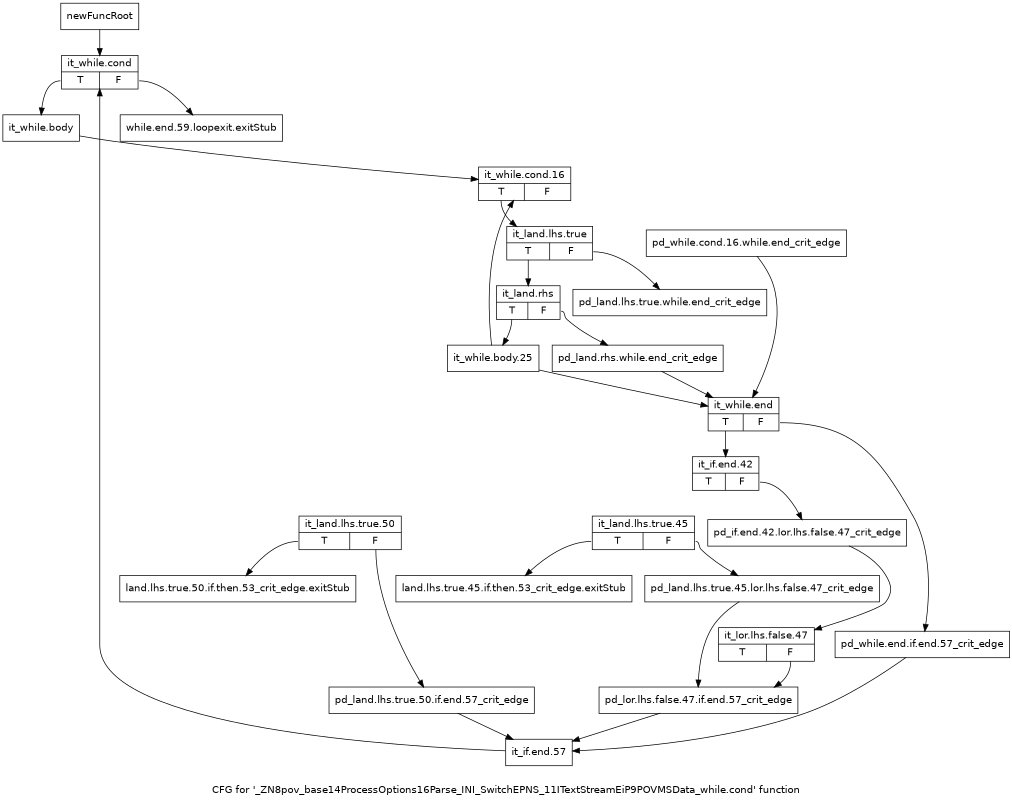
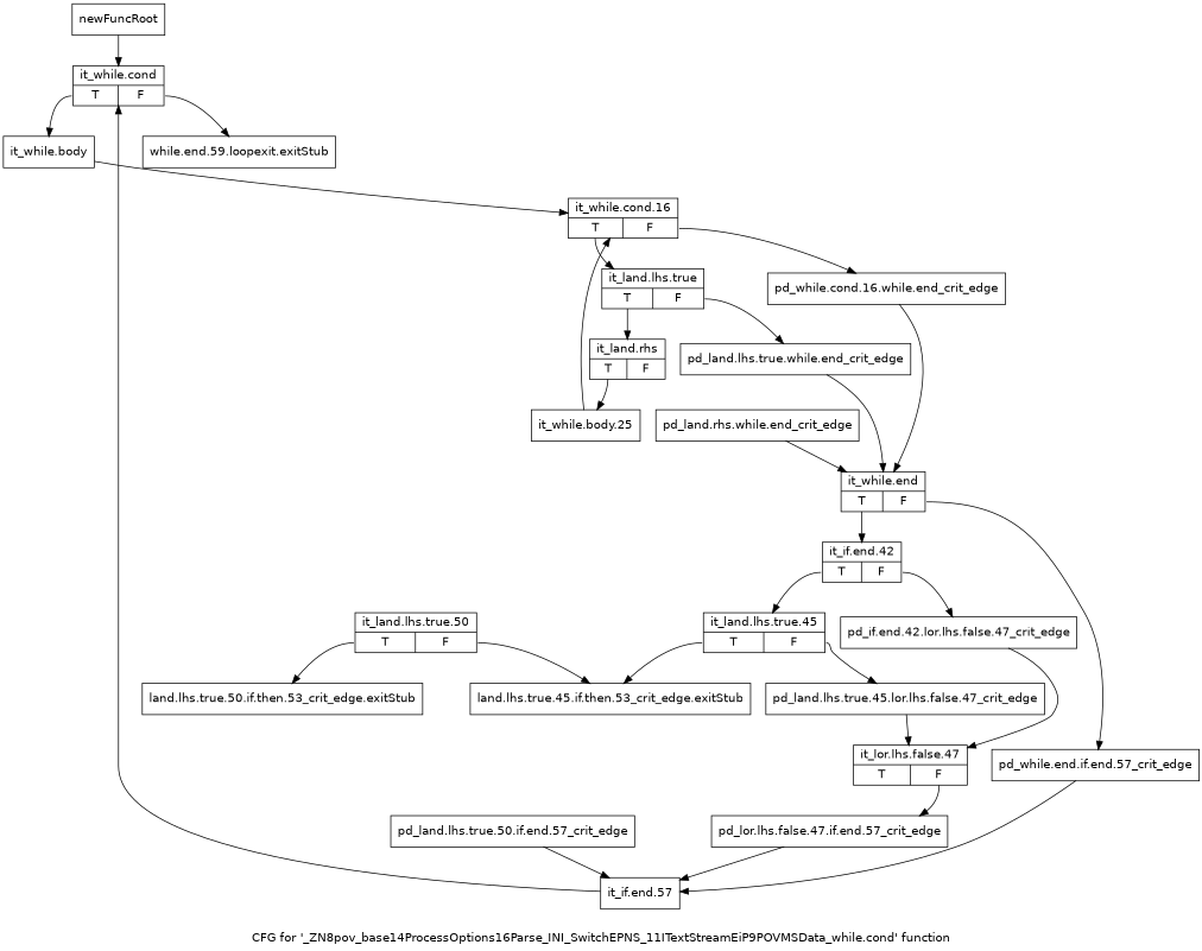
  digraph {
    fontname="DejaVu Sans"
    label="CFG for '_ZN8pov_base14ProcessOptions16Parse_INI_SwitchEPNS_11ITextStreamEiP9POVMSData_while.cond' function"
    node [fontname="DejaVu Sans" shape=record]
    edge [fontname="DejaVu Sans"]
    n1 [label="{newFuncRoot}"]
    n2 [label="{it_while.cond|{<s0>T|<s1>F}}"]
    n3 [label="{while.end.59.loopexit.exitStub}"]
    n4 [label="{it_while.body}"]
    n5 [label="{it_while.cond.16|{<s0>T|<s1>F}}"]
    n6 [label="{land.lhs.true.45.if.then.53_crit_edge.exitStub}"]
    n7 [label="{land.lhs.true.50.if.then.53_crit_edge.exitStub}"]
    n8 [label="{it_land.lhs.true|{<s0>T|<s1>F}}"]
    n9 [label="{pd_while.cond.16.while.end_crit_edge}"]
    n10 [label="{it_land.rhs|{<s0>T|<s1>F}}"]
    n11 [label="{pd_land.lhs.true.while.end_crit_edge}"]
    n12 [label="{it_while.end|{<s0>T|<s1>F}}"]
    n13 [label="{it_while.body.25}"]
    n14 [label="{pd_land.rhs.while.end_crit_edge}"]
    n15 [label="{it_if.end.42|{<s0>T|<s1>F}}"]
    n16 [label="{pd_while.end.if.end.57_crit_edge}"]
    n17 [label="{it_land.lhs.true.45|{<s0>T|<s1>F}}"]
    n18 [label="{pd_if.end.42.lor.lhs.false.47_crit_edge}"]
    n19 [label="{it_if.end.57}"]
    n20 [label="{pd_land.lhs.true.45.lor.lhs.false.47_crit_edge}"]
    n21 [label="{it_lor.lhs.false.47|{<s0>T|<s1>F}}"]
    n22 [label="{pd_lor.lhs.false.47.if.end.57_crit_edge}"]
    n23 [label="{it_land.lhs.true.50|{<s0>T|<s1>F}}"]
    n24 [label="{pd_land.lhs.true.50.if.end.57_crit_edge}"]
    n1 -> n2
    n2 -> n3 [tailport=s1]
    n2 -> n4 [tailport=s0]
    n4 -> n5
    n5 -> n8 [tailport=s0]
+   n5 -> n9 [tailport=s1]
    n8 -> n10 [tailport=s0]
    n8 -> n11 [tailport=s1]
    n9 -> n12
    n10 -> n13 [tailport=s0]
-   n10 -> n14 [tailport=s1]
-   n13 -> n12
+   n11 -> n12
    n12 -> n15 [tailport=s0]
    n12 -> n16 [tailport=s1]
    n13 -> n5
    n14 -> n12
+   n15 -> n17 [tailport=s0]
    n15 -> n18 [tailport=s1]
    n16 -> n19
    n17 -> n6 [tailport=s0]
    n17 -> n20 [tailport=s1]
    n18 -> n21
    n19 -> n2
-   n20 -> n22
+   n20 -> n21
    n21 -> n22 [tailport=s1]
    n22 -> n19
    n23 -> n7 [tailport=s0]
-   n23 -> n24 [tailport=s1]
+   n23 -> n6 [tailport=s1]
    n24 -> n19
  }
